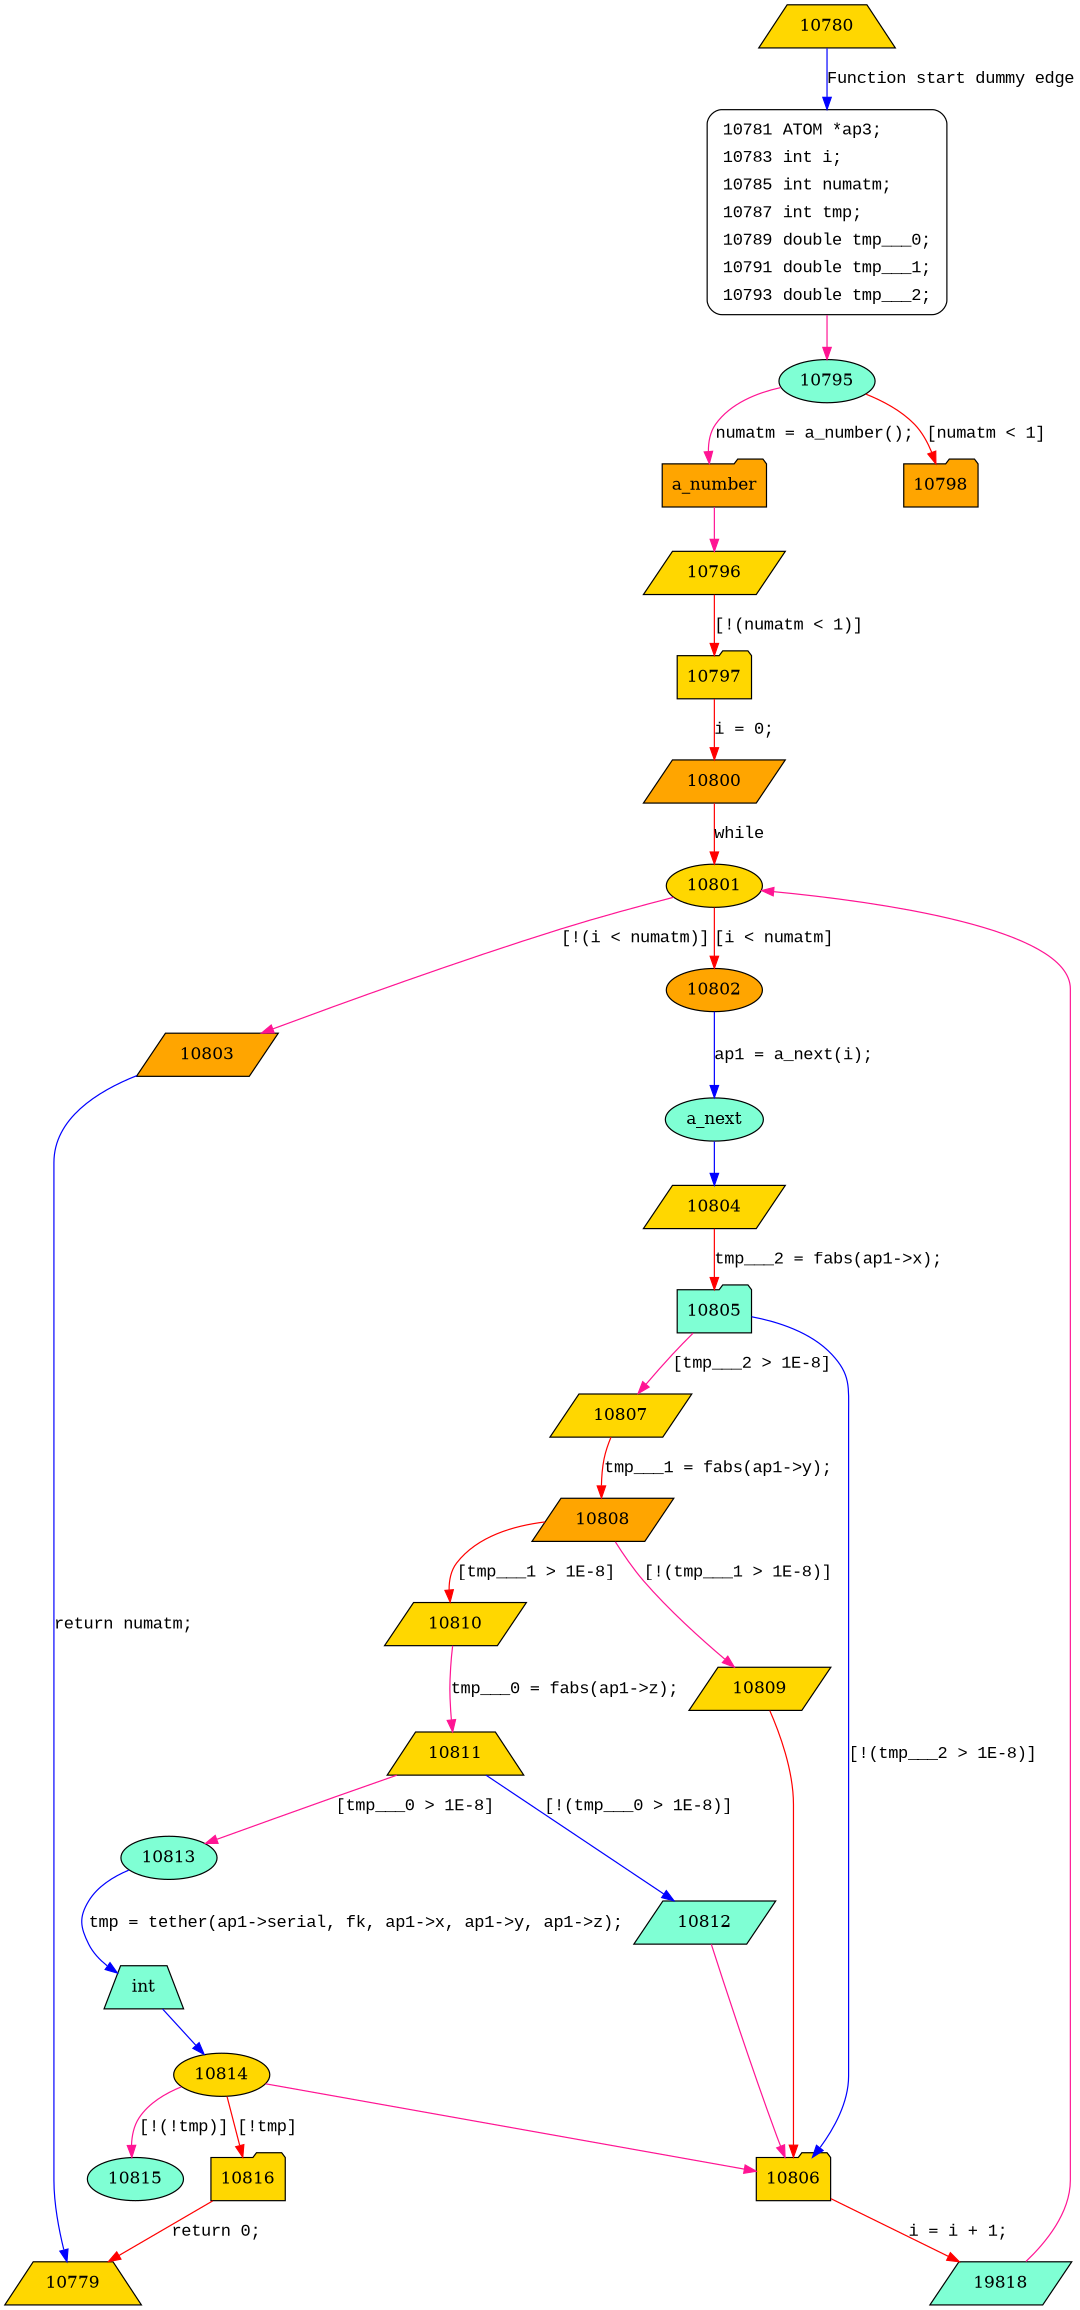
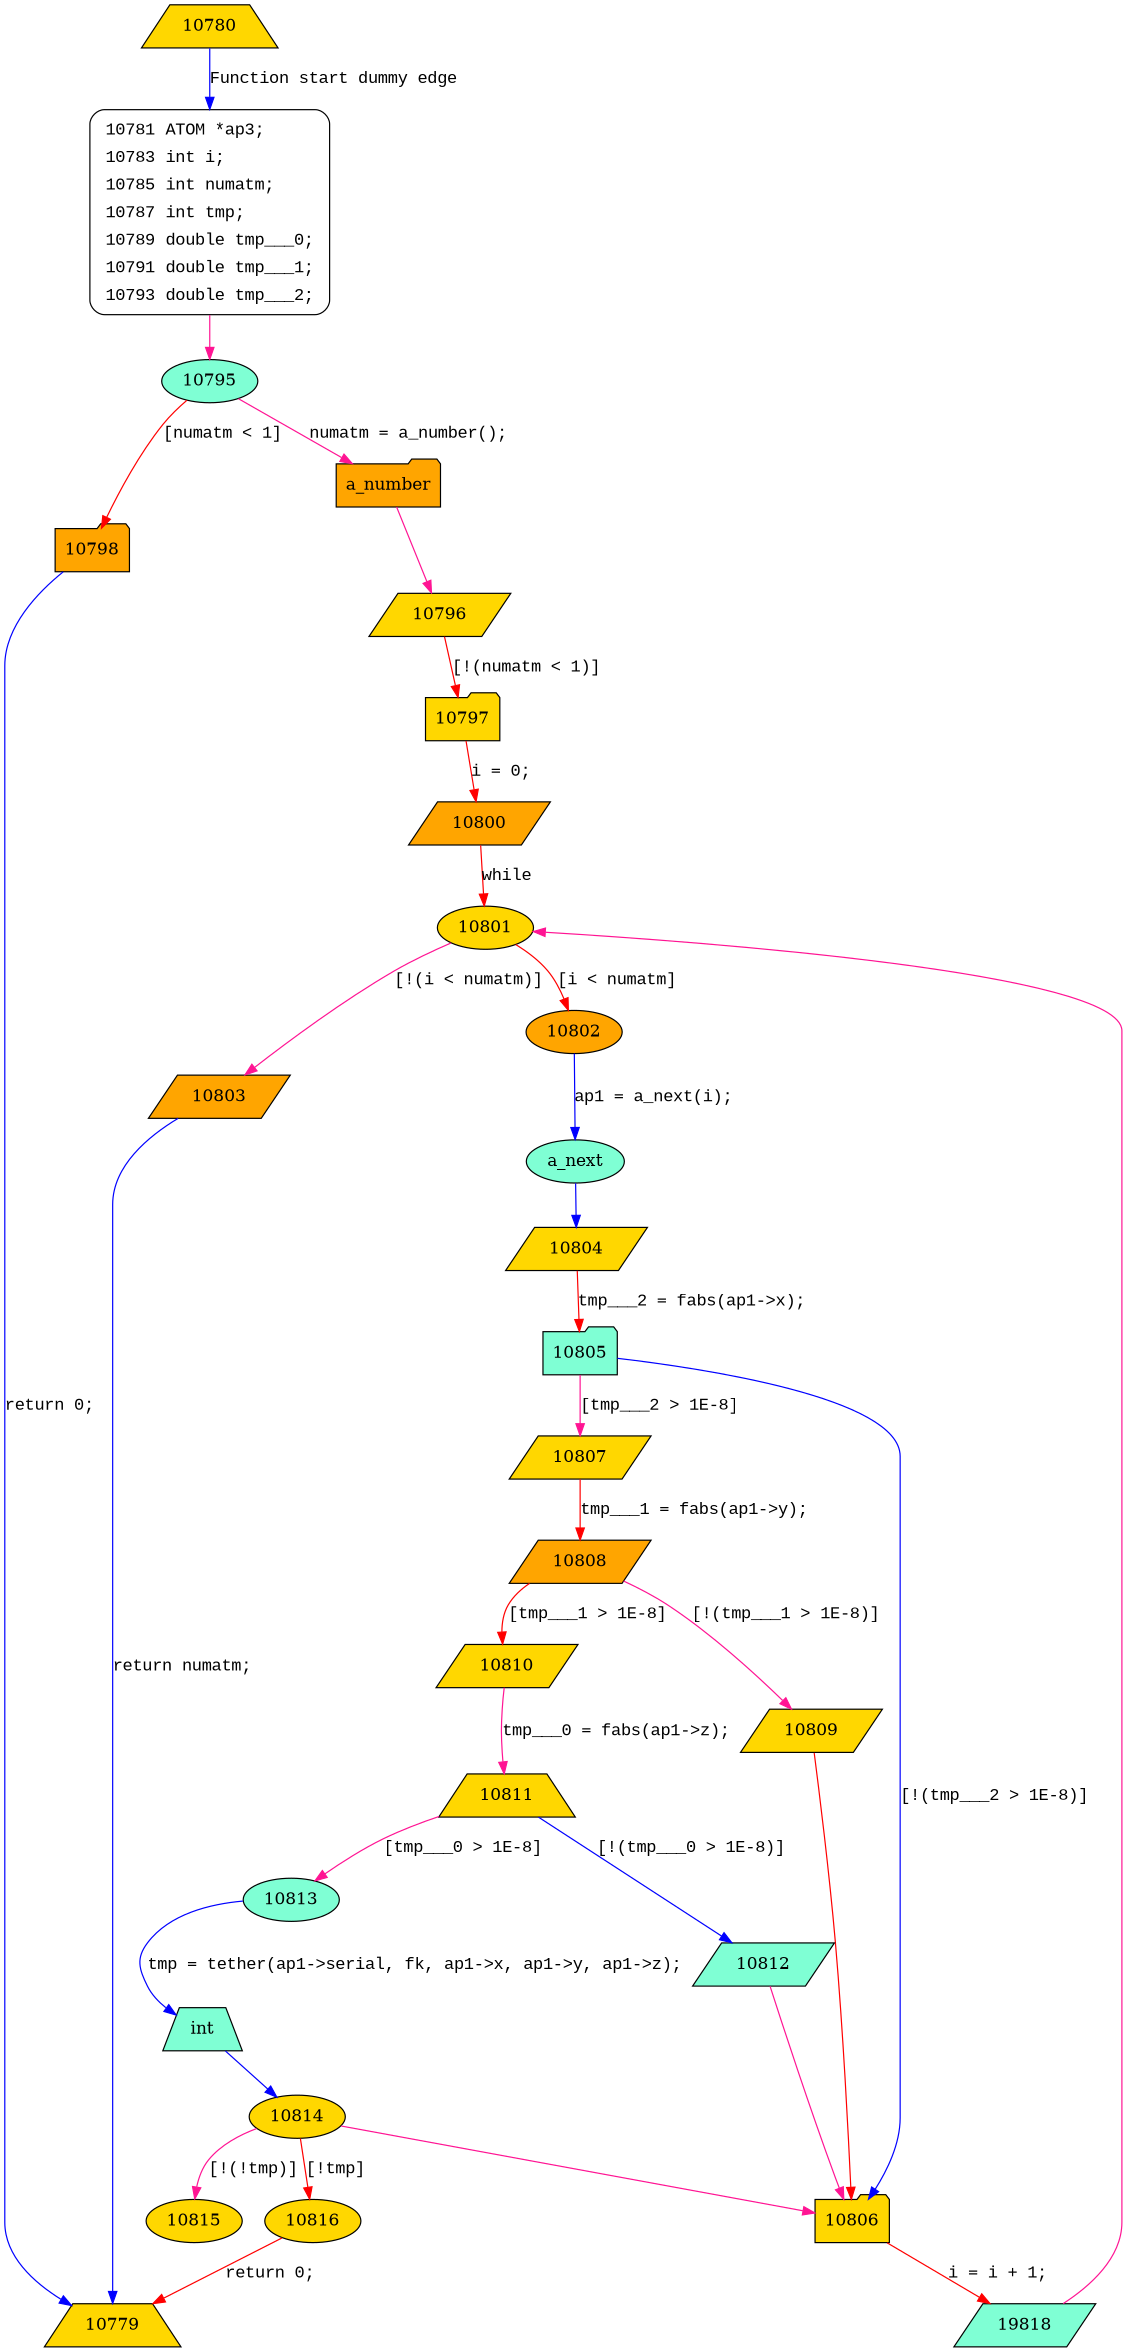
  digraph {
    node [fillcolor=gold shape=parallelogram style=filled]
    edge [color=deeppink fontname="Courier New"]
    10780 [shape=trapezium]
    n2 [fillcolor=white fontname="Courier New" label=<<table border="0" cellborder="0" cellpadding="3" bgcolor="white"><tr><td align="right">10781</td><td align="left">ATOM *ap3;</td></tr><tr><td align="right">10783</td><td align="left">int i;</td></tr><tr><td align="right">10785</td><td align="left">int numatm;</td></tr><tr><td align="right">10787</td><td align="left">int tmp;</td></tr><tr><td align="right">10789</td><td align="left">double tmp___0;</td></tr><tr><td align="right">10791</td><td align="left">double tmp___1;</td></tr><tr><td align="right">10793</td><td align="left">double tmp___2;</td></tr></table>> penwidth=1 shape=Mrecord style="filled,bold"]
    10795 [fillcolor=aquamarine shape=ellipse]
    n4 [fillcolor=orange label=a_number shape=folder]
    10798 [fillcolor=orange shape=folder]
    10796
    10797 [shape=folder]
    10800 [fillcolor=orange]
    10779 [shape=trapezium]
    10801 [shape=ellipse]
    10803 [fillcolor=orange]
    10802 [fillcolor=orange shape=ellipse]
    n13 [fillcolor=aquamarine label=a_next shape=ellipse]
    10804
    10805 [fillcolor=aquamarine shape=folder]
    10806 [shape=folder]
    10807
    n18 [fillcolor=aquamarine label=19818]
    10808 [fillcolor=orange]
    10809
    10810
    10811 [shape=trapezium]
    10812 [fillcolor=aquamarine]
    10813 [fillcolor=aquamarine shape=ellipse]
    n25 [fillcolor=aquamarine label=int shape=trapezium]
    10814 [shape=ellipse]
-   10815 [fillcolor=aquamarine shape=ellipse]
-   10816 [shape=folder]
+   10815 [shape=ellipse]
+   10816 [shape=ellipse]
    10780 -> n2 [color=blue label="Function start dummy edge"]
    n2 -> 10795 [fontname=""]
    10795 -> n4 [label="numatm = a_number();"]
    10795 -> 10798 [color=red label="[numatm < 1]"]
    n4 -> 10796
+   10798 -> 10779 [color=blue label="return 0;"]
    10796 -> 10797 [color=red label="[!(numatm < 1)]"]
    10797 -> 10800 [color=red label="i = 0;"]
    10800 -> 10801 [color=red label=while]
    10801 -> 10803 [label="[!(i < numatm)]"]
    10801 -> 10802 [color=red label="[i < numatm]"]
    10803 -> 10779 [color=blue label="return numatm;"]
    10802 -> n13 [color=blue label="ap1 = a_next(i);"]
    n13 -> 10804 [color=blue]
    10804 -> 10805 [color=red label="tmp___2 = fabs(ap1->x);"]
    10805 -> 10806 [color=blue label="[!(tmp___2 > 1E-8)]"]
    10805 -> 10807 [label="[tmp___2 > 1E-8]"]
    10806 -> n18 [color=red label="i = i + 1;"]
    10807 -> 10808 [color=red label="tmp___1 = fabs(ap1->y);"]
    n18 -> 10801
    10808 -> 10809 [label="[!(tmp___1 > 1E-8)]"]
    10808 -> 10810 [color=red label="[tmp___1 > 1E-8]"]
    10809 -> 10806 [color=red]
    10810 -> 10811 [label="tmp___0 = fabs(ap1->z);"]
    10811 -> 10812 [color=blue label="[!(tmp___0 > 1E-8)]"]
    10811 -> 10813 [label="[tmp___0 > 1E-8]"]
    10812 -> 10806
    10813 -> n25 [color=blue label="tmp = tether(ap1->serial, fk, ap1->x, ap1->y, ap1->z);"]
    n25 -> 10814 [color=blue]
    10814 -> 10806
    10814 -> 10815 [label="[!(!tmp)]"]
    10814 -> 10816 [color=red label="[!tmp]"]
    10816 -> 10779 [color=red label="return 0;"]
  }
